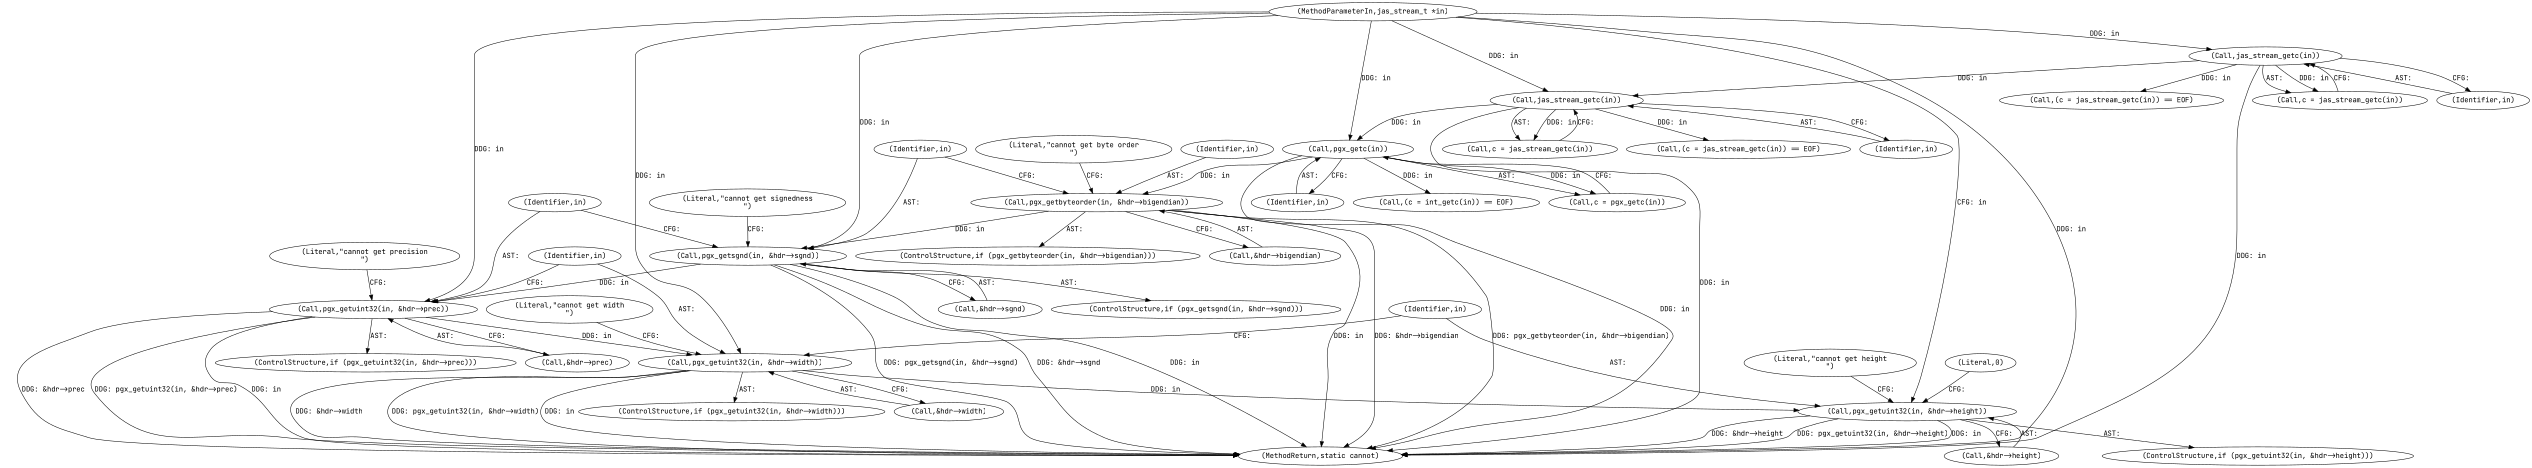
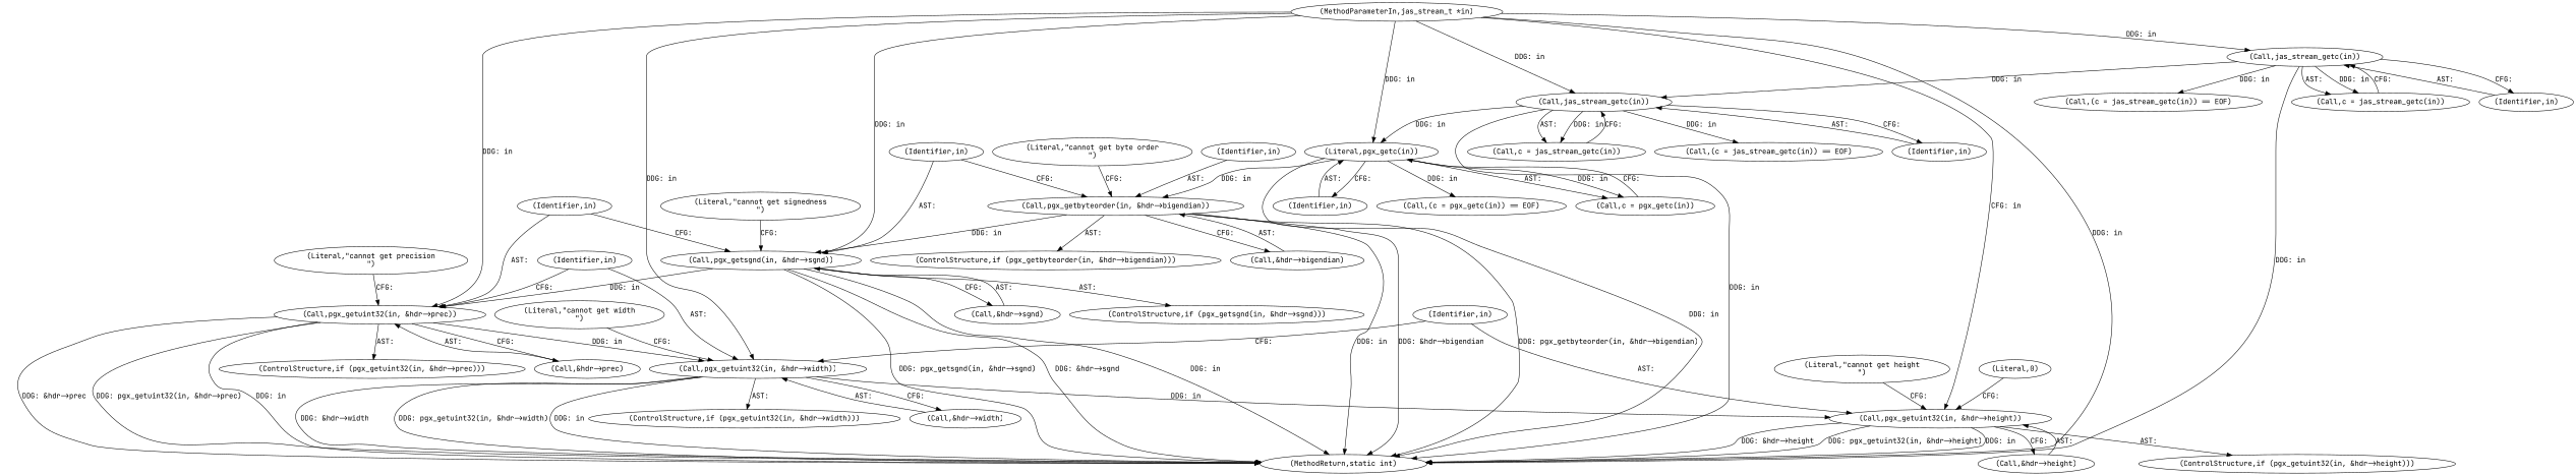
  digraph {
    fontname="JetBrains Mono"
    node [fontname="JetBrains Mono"]
    edge [fontname="JetBrains Mono"]
    n1 [label="(Call,pgx_getsgnd(in, &hdr->sgnd))"]
    n2 [label="(Call,pgx_getuint32(in, &hdr->prec))"]
    n3 [label="(Call,&hdr->sgnd)"]
-   n4 [label="(MethodReturn,static cannot)"]
+   n4 [label="(MethodReturn,static int)"]
    n5 [label="(ControlStructure,if (pgx_getsgnd(in, &hdr->sgnd)))"]
    n6 [label="(Call,pgx_getuint32(in, &hdr->width))"]
    n7 [label="(ControlStructure,if (pgx_getuint32(in, &hdr->prec)))"]
    n8 [label="(Call,&hdr->prec)"]
    n9 [label="(Call,pgx_getbyteorder(in, &hdr->bigendian))"]
    n10 [label="(ControlStructure,if (pgx_getbyteorder(in, &hdr->bigendian)))"]
    n11 [label="(Call,&hdr->bigendian)"]
-   n12 [label="(Call,pgx_getc(in))"]
+   n12 [label="(Literal,pgx_getc(in))"]
    n13 [label="(Identifier,in)"]
-   n14 [label="(Call,(c = int_getc(in)) == EOF)"]
+   n14 [label="(Call,(c = pgx_getc(in)) == EOF)"]
    n15 [label="(Call,c = pgx_getc(in))"]
    n16 [label="(Call,jas_stream_getc(in))"]
    n17 [label="(Identifier,in)"]
    n18 [label="(Call,c = jas_stream_getc(in))"]
    n19 [label="(Call,(c = jas_stream_getc(in)) == EOF)"]
    n20 [label="(Call,jas_stream_getc(in))"]
    n21 [label="(Call,c = jas_stream_getc(in))"]
    n22 [label="(Identifier,in)"]
    n23 [label="(Call,(c = jas_stream_getc(in)) == EOF)"]
    n24 [label="(MethodParameterIn,jas_stream_t *in)"]
    n25 [label="(Call,pgx_getuint32(in, &hdr->height))"]
    n26 [label="(Call,&hdr->width)"]
    n27 [label="(ControlStructure,if (pgx_getuint32(in, &hdr->width)))"]
    n28 [label="(Call,&hdr->height)"]
    n29 [label="(ControlStructure,if (pgx_getuint32(in, &hdr->height)))"]
    n30 [label="(Literal,0)"]
    n31 [label="(Literal,\"cannot get byte order\n\")"]
    n32 [label="(Literal,\"cannot get height\n\")"]
    n33 [label="(Identifier,in)"]
    n34 [label="(Literal,\"cannot get width\n\")"]
    n35 [label="(Identifier,in)"]
    n36 [label="(Literal,\"cannot get signedness\n\")"]
    n37 [label="(Identifier,in)"]
    n38 [label="(Identifier,in)"]
    n39 [label="(Identifier,in)"]
    n40 [label="(Literal,\"cannot get precision\n\")"]
    n1 -> n2 [label="DDG: in"]
    n1 -> n3 [label="CFG: "]
    n1 -> n4 [label="DDG: pgx_getsgnd(in, &hdr->sgnd)"]
    n1 -> n4 [label="DDG: &hdr->sgnd"]
    n1 -> n4 [label="DDG: in"]
    n1 -> n5 [label="AST: "]
    n2 -> n4 [label="DDG: in"]
    n2 -> n4 [label="DDG: &hdr->prec"]
    n2 -> n4 [label="DDG: pgx_getuint32(in, &hdr->prec)"]
    n2 -> n6 [label="DDG: in"]
    n2 -> n7 [label="AST: "]
    n2 -> n8 [label="CFG: "]
    n3 -> n1 [label="AST: "]
    n6 -> n4 [label="DDG: in"]
    n6 -> n4 [label="DDG: &hdr->width"]
    n6 -> n4 [label="DDG: pgx_getuint32(in, &hdr->width)"]
    n6 -> n25 [label="DDG: in"]
    n6 -> n26 [label="CFG: "]
    n6 -> n27 [label="AST: "]
    n8 -> n2 [label="AST: "]
    n9 -> n1 [label="DDG: in"]
    n9 -> n4 [label="DDG: in"]
    n9 -> n4 [label="DDG: &hdr->bigendian"]
    n9 -> n4 [label="DDG: pgx_getbyteorder(in, &hdr->bigendian)"]
    n9 -> n10 [label="AST: "]
    n9 -> n11 [label="CFG: "]
    n11 -> n9 [label="AST: "]
    n12 -> n4 [label="DDG: in"]
    n12 -> n9 [label="DDG: in"]
    n12 -> n13 [label="CFG: "]
    n12 -> n14 [label="DDG: in"]
    n12 -> n15 [label="AST: "]
    n12 -> n15 [label="DDG: in"]
    n13 -> n12 [label="AST: "]
    n15 -> n12 [label="CFG: "]
    n16 -> n4 [label="DDG: in"]
    n16 -> n12 [label="DDG: in"]
    n16 -> n17 [label="CFG: "]
    n16 -> n18 [label="AST: "]
    n16 -> n18 [label="DDG: in"]
    n16 -> n19 [label="DDG: in"]
    n17 -> n16 [label="AST: "]
    n18 -> n16 [label="CFG: "]
    n20 -> n4 [label="DDG: in"]
    n20 -> n16 [label="DDG: in"]
    n20 -> n21 [label="AST: "]
    n20 -> n21 [label="DDG: in"]
    n20 -> n22 [label="CFG: "]
    n20 -> n23 [label="DDG: in"]
    n21 -> n20 [label="CFG: "]
    n22 -> n20 [label="AST: "]
    n24 -> n1 [label="DDG: in"]
    n24 -> n2 [label="DDG: in"]
    n24 -> n4 [label="DDG: in"]
    n24 -> n6 [label="DDG: in"]
    n24 -> n12 [label="DDG: in"]
    n24 -> n16 [label="DDG: in"]
    n24 -> n20 [label="DDG: in"]
    n24 -> n25 [label="CFG: in"]
    n25 -> n4 [label="DDG: pgx_getuint32(in, &hdr->height)"]
    n25 -> n4 [label="DDG: in"]
    n25 -> n4 [label="DDG: &hdr->height"]
    n25 -> n28 [label="CFG: "]
    n25 -> n29 [label="AST: "]
    n26 -> n6 [label="AST: "]
    n28 -> n25 [label="AST: "]
    n30 -> n25 [label="CFG: "]
    n31 -> n9 [label="CFG: "]
    n32 -> n25 [label="CFG: "]
    n33 -> n1 [label="CFG: "]
    n33 -> n2 [label="AST: "]
    n34 -> n6 [label="CFG: "]
    n35 -> n2 [label="CFG: "]
    n35 -> n6 [label="AST: "]
    n36 -> n1 [label="CFG: "]
    n37 -> n6 [label="CFG: "]
    n37 -> n25 [label="AST: "]
    n38 -> n9 [label="AST: "]
    n39 -> n1 [label="AST: "]
    n39 -> n9 [label="CFG: "]
    n40 -> n2 [label="CFG: "]
  }
